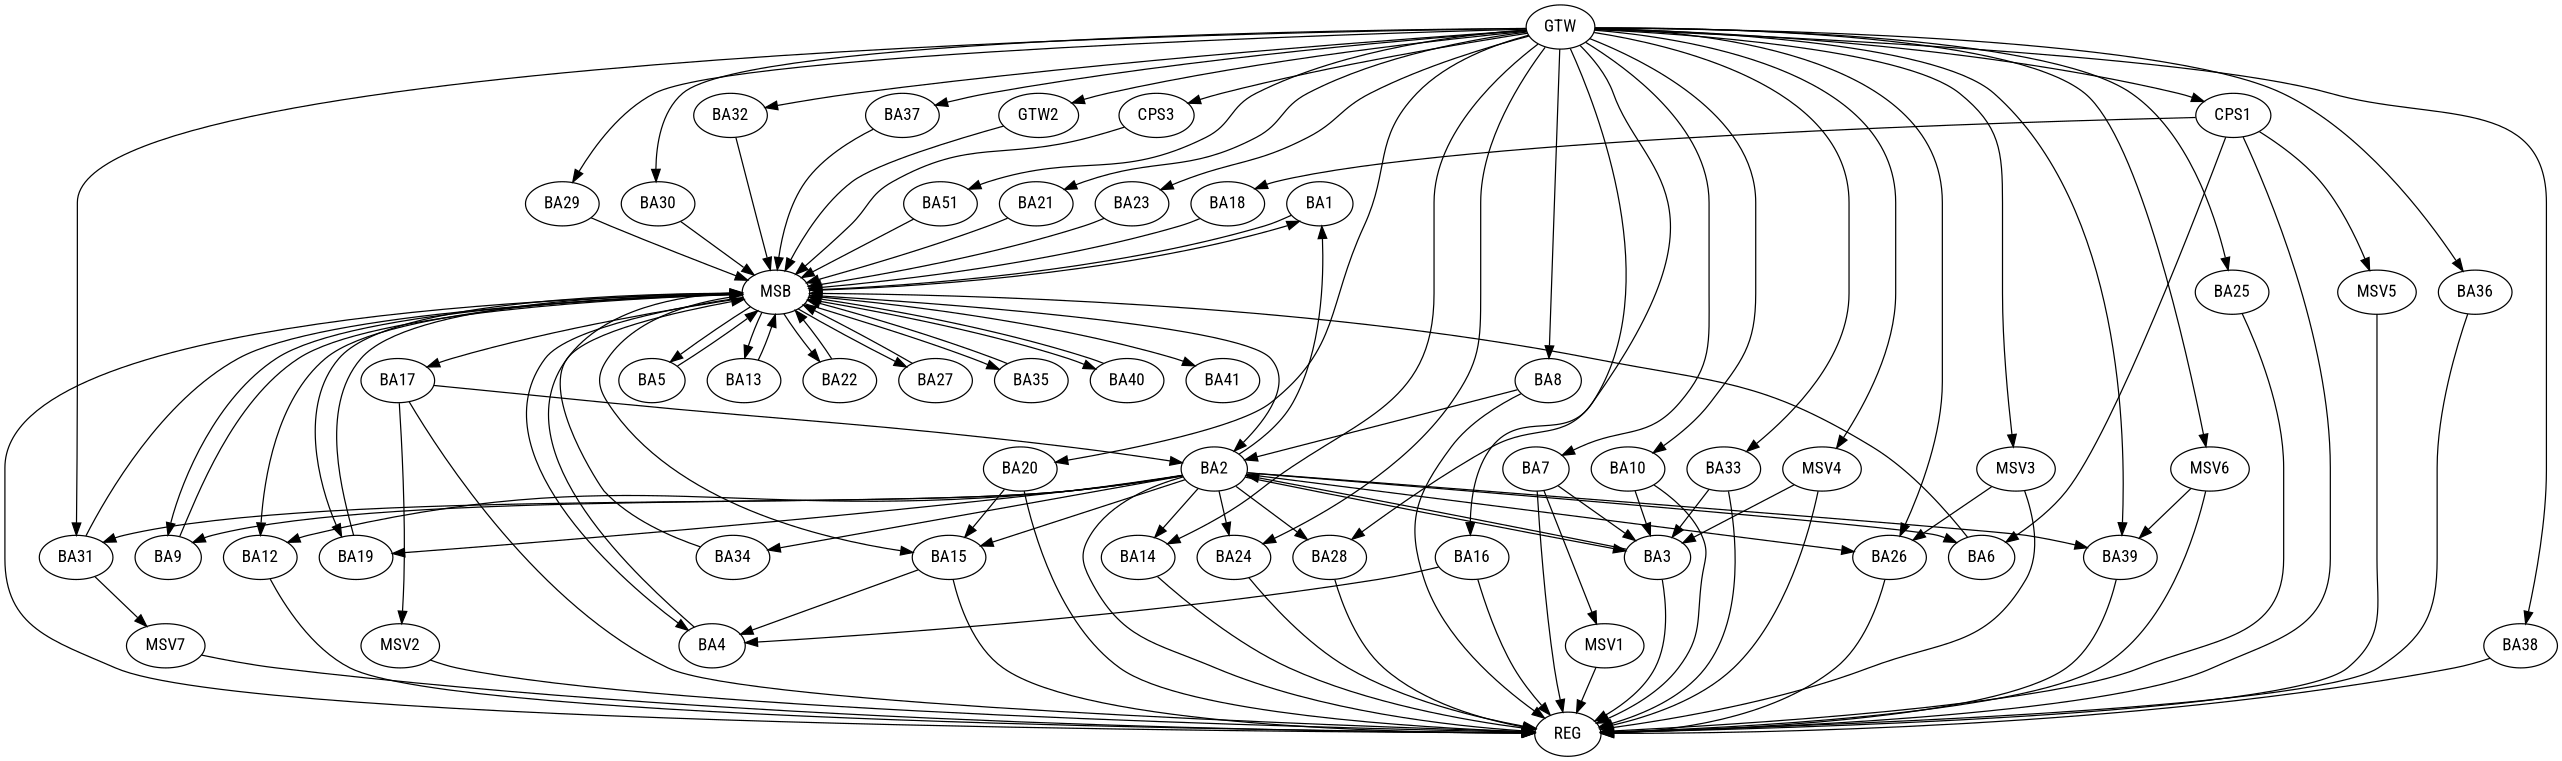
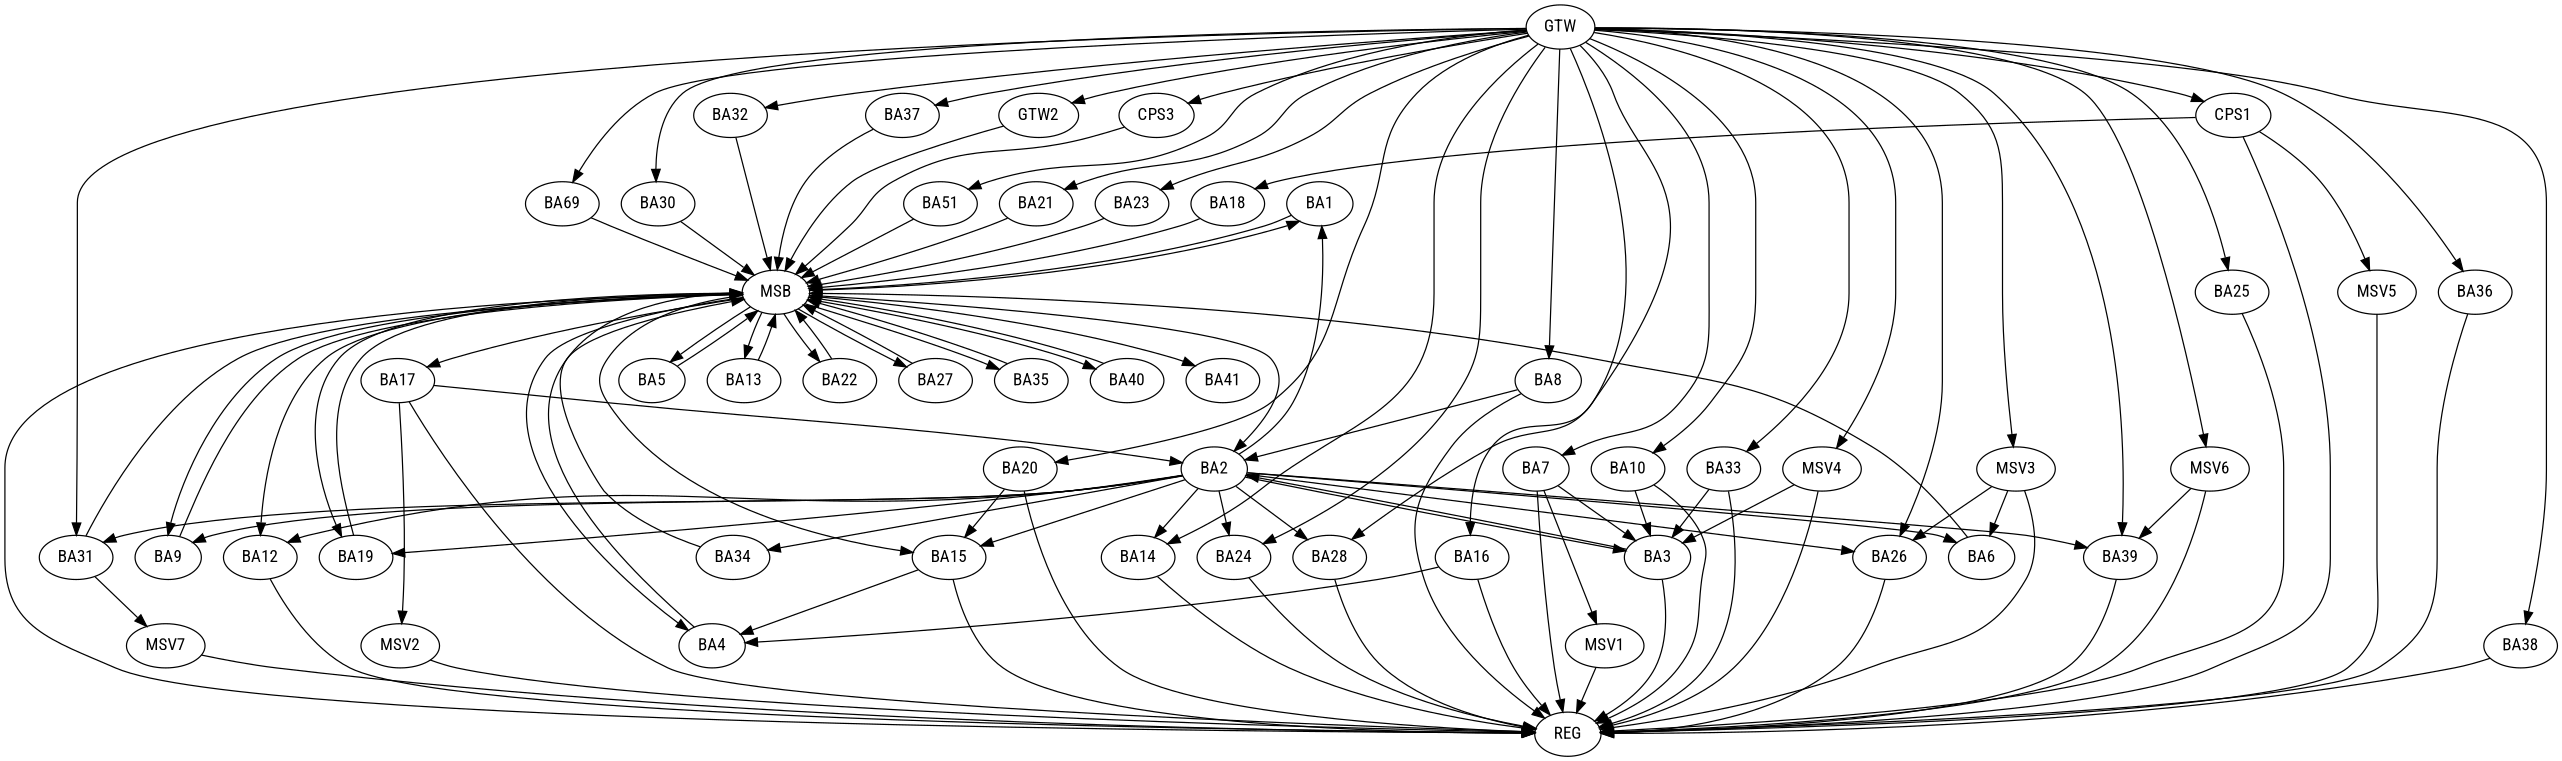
  strict digraph {
    fontname="Roboto Condensed"
    node [fontname="Roboto Condensed"]
    edge [fontname="Roboto Condensed"]
    n1 [label=BA1]
    n2 [label=MSB]
    n3 [label=BA2]
    n4 [label=BA9]
    n5 [label=BA12]
    n6 [label=BA15]
    n7 [label=BA19]
    n8 [label=REG]
    n9 [label=BA4]
    n10 [label=BA5]
    n11 [label=BA13]
    n12 [label=BA17]
    n13 [label=BA22]
    n14 [label=BA27]
    n15 [label=BA35]
    n16 [label=BA40]
    n17 [label=BA41]
    n18 [label=BA3]
    n19 [label=BA6]
    n20 [label=BA14]
    n21 [label=BA24]
    n22 [label=BA26]
    n23 [label=BA28]
    n24 [label=BA31]
    n25 [label=BA34]
    n26 [label=BA39]
    n27 [label=MSV7]
    n28 [label=BA7]
    n29 [label=MSV1]
    n30 [label=BA8]
    n31 [label=BA10]
    n32 [label=BA51]
    n33 [label=BA16]
    n34 [label=MSV2]
    n35 [label=BA18]
    n36 [label=BA20]
    n37 [label=BA21]
    n38 [label=BA23]
    n39 [label=BA25]
-   n40 [label=BA29]
+   n40 [label=BA69]
    n41 [label=BA30]
    n42 [label=BA32]
    n43 [label=BA33]
    n44 [label=BA36]
    n45 [label=BA37]
    n46 [label=BA38]
    n47 [label=CPS1]
    n48 [label=MSV5]
    n49 [label=GTW2]
    n50 [label=CPS3]
    n51 [label=GTW]
    n52 [label=MSV3]
    n53 [label=MSV4]
    n54 [label=MSV6]
    n1 -> n2
    n2 -> n1
    n2 -> n3
    n2 -> n4
    n2 -> n5
    n2 -> n6
    n2 -> n7
    n2 -> n8
    n2 -> n9
    n2 -> n10
    n2 -> n11
    n2 -> n12
    n2 -> n13
    n2 -> n14
    n2 -> n15
    n2 -> n16
    n2 -> n17
    n3 -> n1
    n3 -> n4
    n3 -> n5
    n3 -> n6
    n3 -> n7
-   n3 -> n8
    n3 -> n18
    n3 -> n19
    n3 -> n20
    n3 -> n21
    n3 -> n22
    n3 -> n23
    n3 -> n24
    n3 -> n25
    n3 -> n26
    n4 -> n2
    n5 -> n8
    n6 -> n8
    n6 -> n9
    n7 -> n2
    n9 -> n2
    n10 -> n2
    n11 -> n2
    n12 -> n3
    n12 -> n8
    n12 -> n34
    n13 -> n2
    n14 -> n2
    n15 -> n2
    n16 -> n2
    n18 -> n3
    n18 -> n8
    n19 -> n2
    n20 -> n8
    n21 -> n8
    n22 -> n8
    n23 -> n8
    n24 -> n2
    n24 -> n27
    n25 -> n2
    n26 -> n8
    n27 -> n8
    n28 -> n8
    n28 -> n18
    n28 -> n29
    n29 -> n8
    n30 -> n3
    n30 -> n8
    n31 -> n8
    n31 -> n18
    n32 -> n2
    n33 -> n8
    n33 -> n9
    n34 -> n8
    n35 -> n2
    n36 -> n6
    n36 -> n8
    n37 -> n2
    n38 -> n2
    n39 -> n8
    n40 -> n2
    n41 -> n2
    n42 -> n2
    n43 -> n8
    n43 -> n18
    n44 -> n8
    n45 -> n2
    n46 -> n8
    n47 -> n8
-   n47 -> n19
+   n52 -> n19
    n47 -> n35
    n47 -> n48
    n48 -> n8
    n49 -> n2
    n50 -> n2
    n51 -> n20
    n51 -> n21
    n51 -> n22
    n51 -> n23
    n51 -> n24
    n51 -> n26
    n51 -> n28
    n51 -> n30
    n51 -> n31
    n51 -> n32
    n51 -> n33
    n51 -> n36
    n51 -> n37
    n51 -> n38
    n51 -> n39
    n51 -> n40
    n51 -> n41
    n51 -> n42
    n51 -> n43
    n51 -> n44
    n51 -> n45
    n51 -> n46
    n51 -> n47
    n51 -> n49
    n51 -> n50
    n51 -> n52
    n51 -> n53
    n51 -> n54
    n52 -> n8
    n52 -> n22
    n53 -> n8
    n53 -> n18
    n54 -> n8
    n54 -> n26
  }
